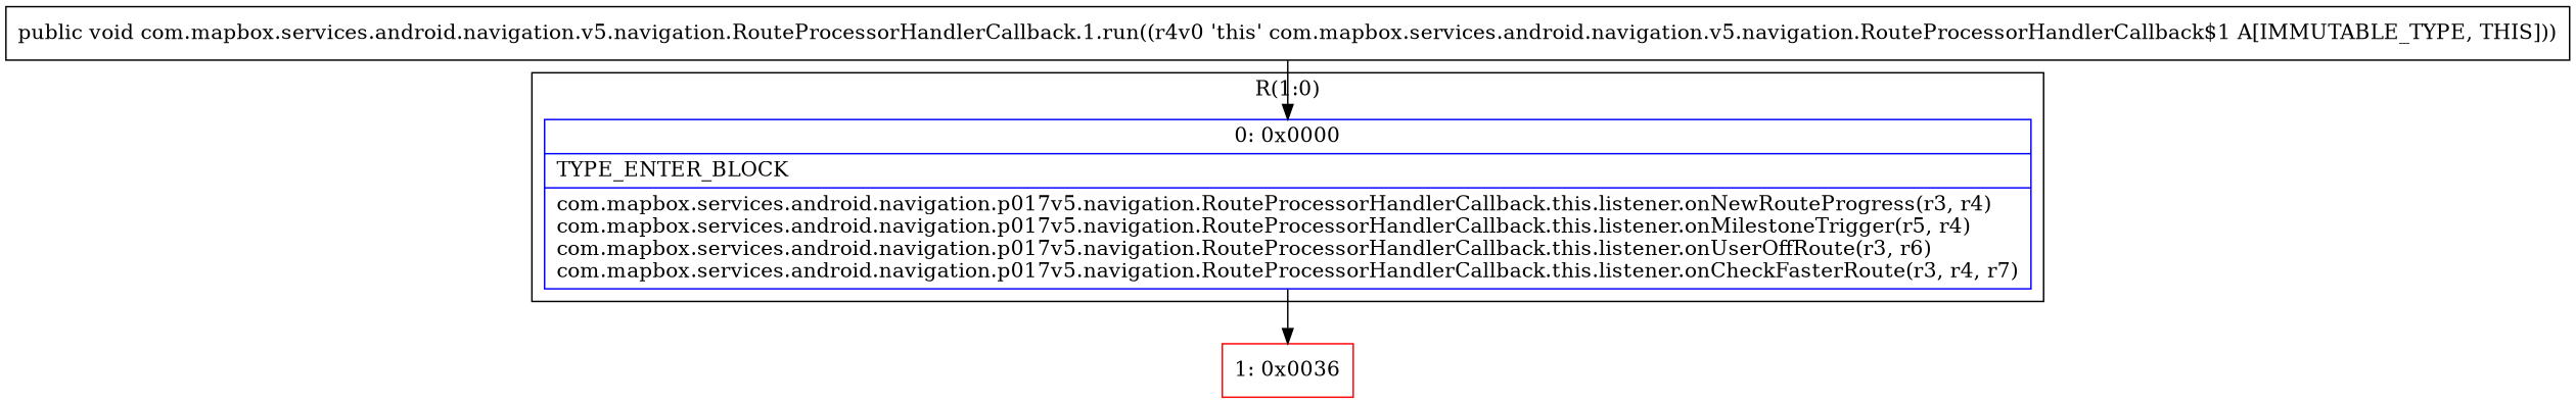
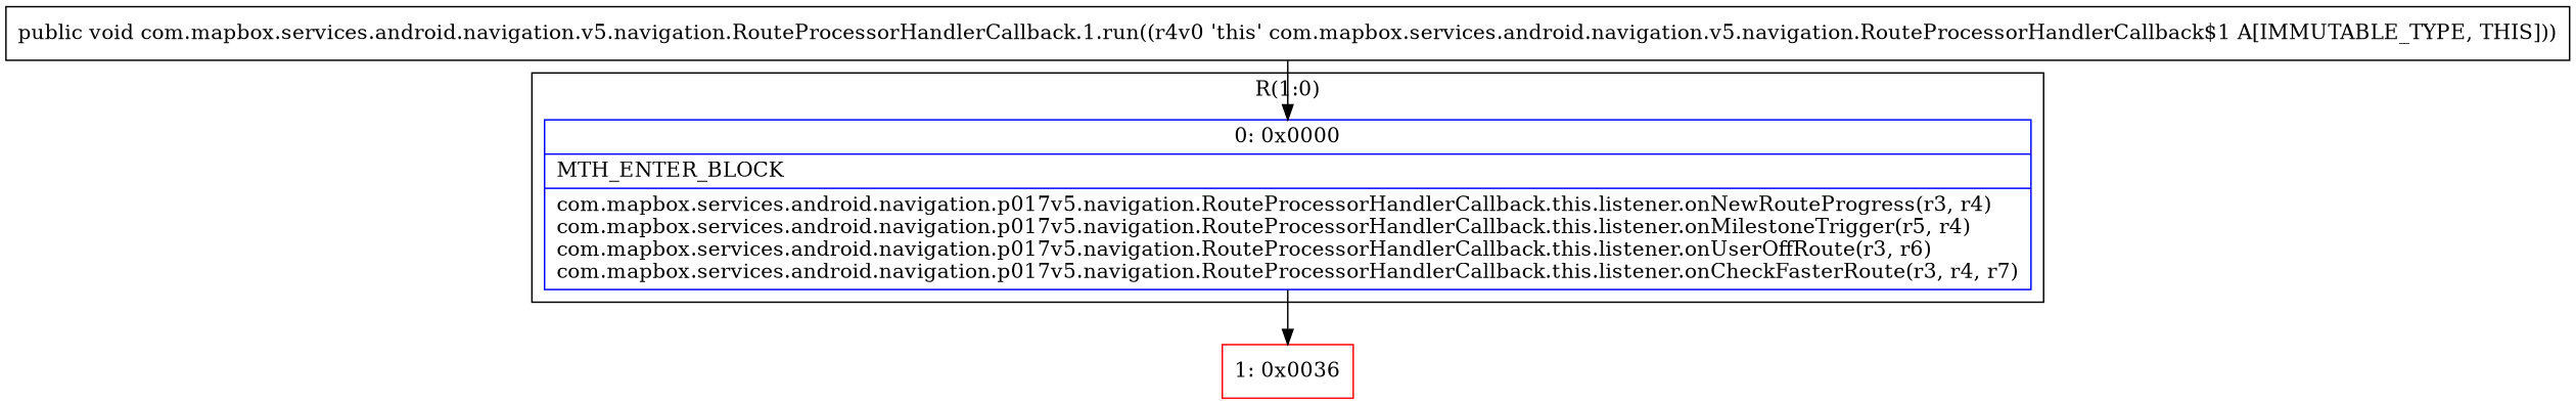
  digraph {
    node [shape=record]
-   n1 [color=blue label="{0\:\ 0x0000|TYPE_ENTER_BLOCK\l|com.mapbox.services.android.navigation.p017v5.navigation.RouteProcessorHandlerCallback.this.listener.onNewRouteProgress(r3, r4)\lcom.mapbox.services.android.navigation.p017v5.navigation.RouteProcessorHandlerCallback.this.listener.onMilestoneTrigger(r5, r4)\lcom.mapbox.services.android.navigation.p017v5.navigation.RouteProcessorHandlerCallback.this.listener.onUserOffRoute(r3, r6)\lcom.mapbox.services.android.navigation.p017v5.navigation.RouteProcessorHandlerCallback.this.listener.onCheckFasterRoute(r3, r4, r7)\l}"]
+   n1 [color=blue label="{0\:\ 0x0000|MTH_ENTER_BLOCK\l|com.mapbox.services.android.navigation.p017v5.navigation.RouteProcessorHandlerCallback.this.listener.onNewRouteProgress(r3, r4)\lcom.mapbox.services.android.navigation.p017v5.navigation.RouteProcessorHandlerCallback.this.listener.onMilestoneTrigger(r5, r4)\lcom.mapbox.services.android.navigation.p017v5.navigation.RouteProcessorHandlerCallback.this.listener.onUserOffRoute(r3, r6)\lcom.mapbox.services.android.navigation.p017v5.navigation.RouteProcessorHandlerCallback.this.listener.onCheckFasterRoute(r3, r4, r7)\l}"]
    n2 [color=red label="{1\:\ 0x0036}"]
    n3 [label="{public void com.mapbox.services.android.navigation.v5.navigation.RouteProcessorHandlerCallback.1.run((r4v0 'this' com.mapbox.services.android.navigation.v5.navigation.RouteProcessorHandlerCallback$1 A[IMMUTABLE_TYPE, THIS])) }"]
    subgraph cluster_1 {
      label="R(1:0)"
      n1
    }
    n1 -> n2
    n3 -> n1
  }
